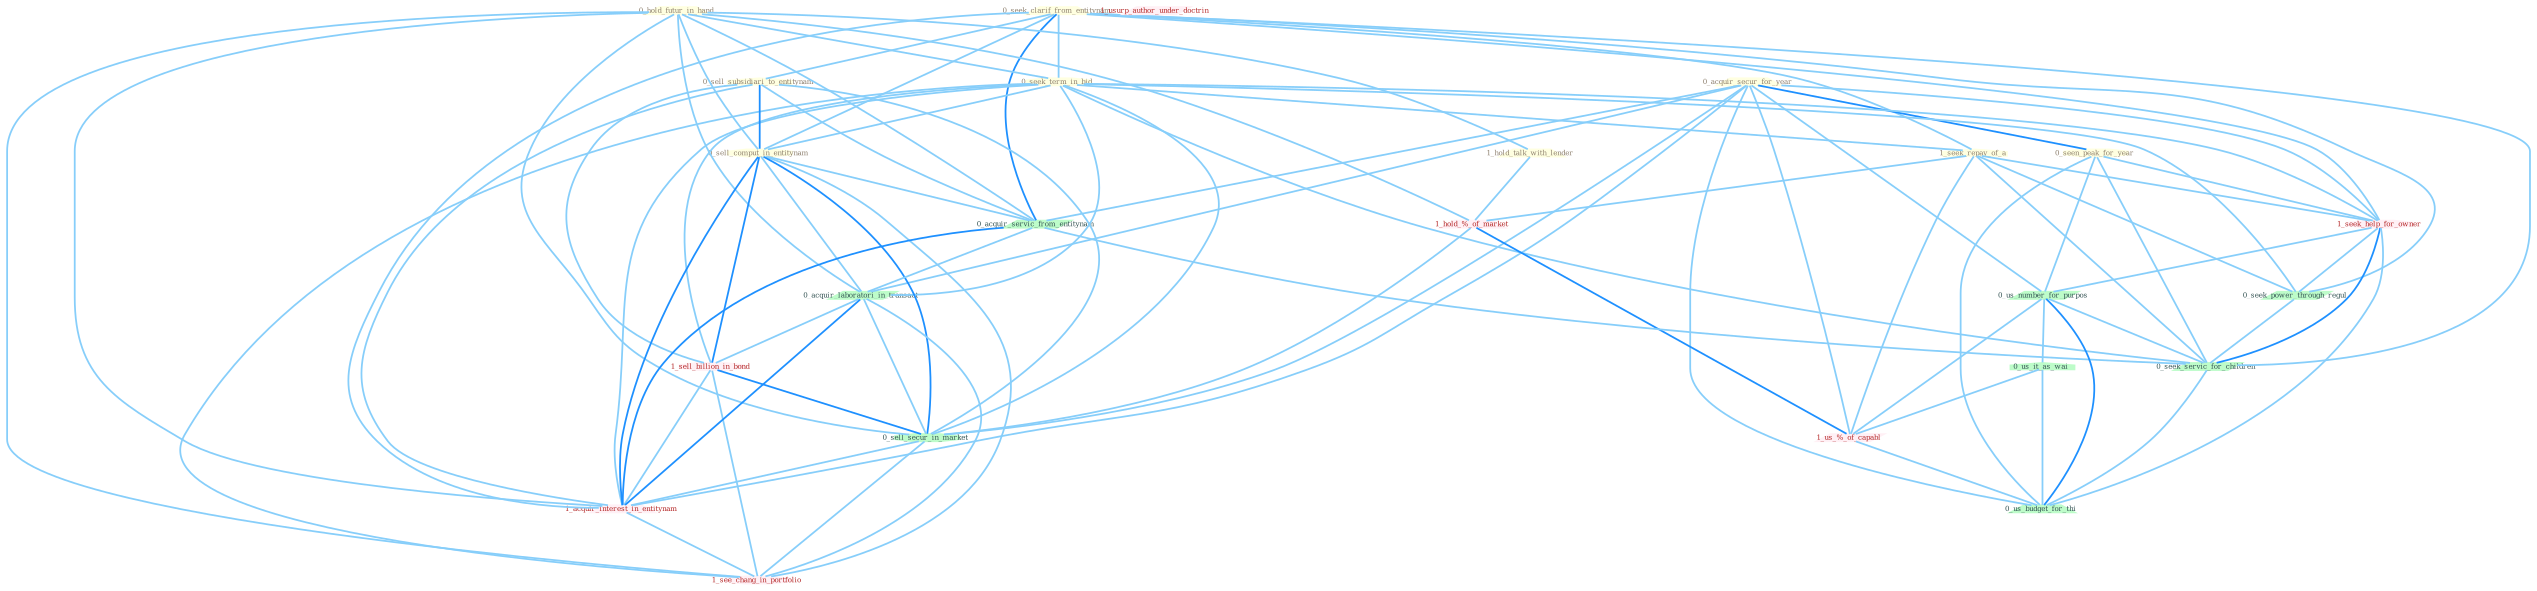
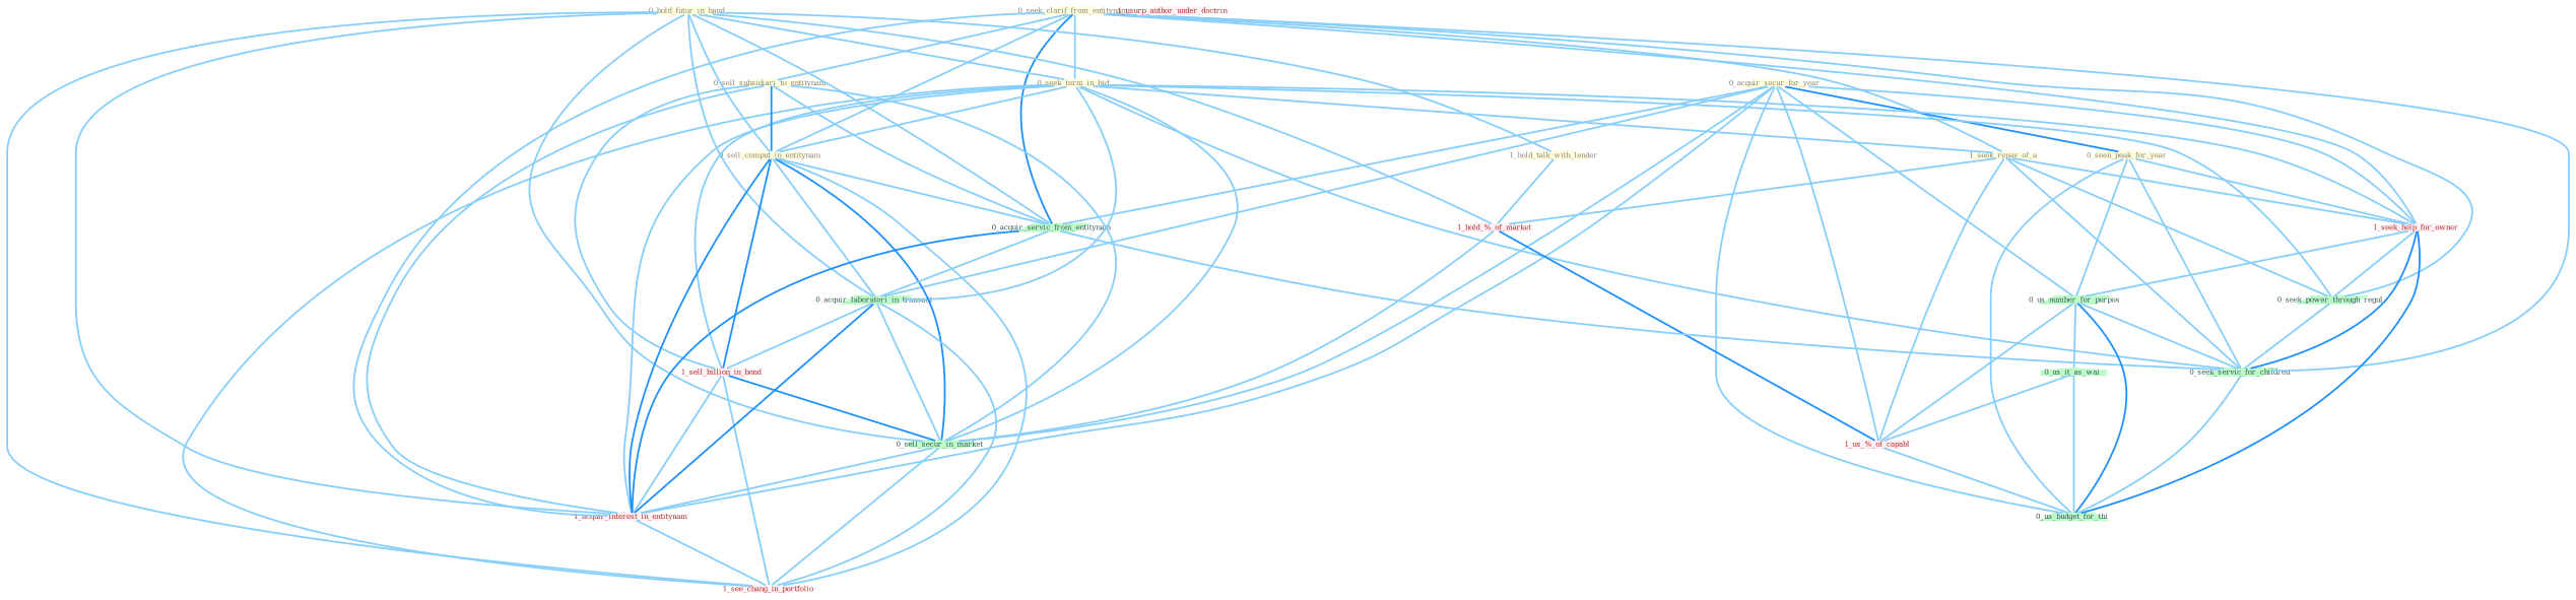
  graph {
    node [color="#ffffe0" fixedsize=true fontcolor="#8b7d6b" fontsize=4 shape=trapezium style=filled]
    edge [color="#87cefa" w=1]
    "0_seek_clarif_from_entitynam " [height=.06 width=.5]
    "0_hold_futur_in_hand " [height=.06 width=.5]
    "0_acquir_secur_for_year " [height=.06 width=.5]
    "0_seek_term_in_bid " [height=.06 shape=octagon width=.5]
    "1_hold_talk_with_lender " [height=.06 width=.5]
    "0_sell_subsidiari_to_entitynam " [height=.06 shape=house width=.5]
    "0_sell_comput_in_entitynam " [height=.06 shape=octagon width=.5]
    "1_seek_repay_of_a " [height=.06 shape=house width=.5]
    "0_seen_peak_for_year " [height=.06 shape=octagon width=.5]
    "1_seek_help_for_owner " [color="#fff0f5" fontcolor="#b22222" height=.06 shape=octagon width=.5]
    "1_hold_%_of_market " [color="#fff0f5" fontcolor="#b22222" height=.06 width=.5]
    "1_sell_billion_in_bond " [color="#fff0f5" fontcolor="#b22222" height=.06 shape=octagon width=.5]
    "1_usurp_author_under_doctrin " [color="#fff0f5" fontcolor="#b22222" height=.06 shape=parallelogram width=.5]
    "1_us_%_of_capabl " [color="#fff0f5" fontcolor="#b22222" height=.06 shape=parallelogram width=.5]
    "1_acquir_interest_in_entitynam " [color="#fff0f5" fontcolor="#b22222" height=.06 width=.5]
    "1_see_chang_in_portfolio " [color="#fff0f5" fontcolor="#b22222" height=.06 shape=octagon width=.5]
    "0_acquir_servic_from_entitynam " [color="#BDFCC9" fontcolor="#2f4f4f" height=.06 shape=parallelogram width=.5]
    "0_seek_power_through_regul " [color="#BDFCC9" fontcolor="#2f4f4f" height=.06 shape=parallelogram width=.5]
    "0_seek_servic_for_children " [color="#BDFCC9" fontcolor="#2f4f4f" height=.06 shape=parallelogram width=.5]
    "0_acquir_laboratori_in_transact " [color="#BDFCC9" fontcolor="#2f4f4f" height=.06 shape=parallelogram width=.5]
    "0_sell_secur_in_market " [color="#BDFCC9" fontcolor="#2f4f4f" height=.06 shape=octagon width=.5]
    "0_us_number_for_purpos " [color="#BDFCC9" fontcolor="#2f4f4f" height=.06 shape=parallelogram width=.5]
    "0_us_budget_for_thi " [color="#BDFCC9" fontcolor="#2f4f4f" height=.06 width=.5]
    "0_us_it_as_wai " [color="#BDFCC9" fontcolor="#2f4f4f" height=.06 shape=house width=.5]
    subgraph sub_1 {
      "0_seek_clarif_from_entitynam "
      "0_hold_futur_in_hand "
      "0_acquir_secur_for_year "
      "0_seek_term_in_bid "
      "1_hold_talk_with_lender "
      "0_sell_subsidiari_to_entitynam "
      "0_sell_comput_in_entitynam "
      "1_seek_repay_of_a "
      "0_seen_peak_for_year "
    }
    subgraph sub_2 {
      "1_seek_help_for_owner "
      "1_hold_%_of_market "
      "1_sell_billion_in_bond "
      "1_usurp_author_under_doctrin "
      "1_us_%_of_capabl "
      "1_acquir_interest_in_entitynam "
      "1_see_chang_in_portfolio "
    }
    "0_seek_clarif_from_entitynam " -- "0_seek_term_in_bid "
    "0_seek_clarif_from_entitynam " -- "0_sell_subsidiari_to_entitynam "
    "0_seek_clarif_from_entitynam " -- "0_sell_comput_in_entitynam "
    "0_seek_clarif_from_entitynam " -- "1_seek_repay_of_a "
    "0_seek_clarif_from_entitynam " -- "1_seek_help_for_owner "
    "0_seek_clarif_from_entitynam " -- "1_acquir_interest_in_entitynam "
    "0_seek_clarif_from_entitynam " -- "0_acquir_servic_from_entitynam " [color="#1e90ff" w=2]
    "0_seek_clarif_from_entitynam " -- "0_seek_power_through_regul "
    "0_seek_clarif_from_entitynam " -- "0_seek_servic_for_children "
    "0_hold_futur_in_hand " -- "0_seek_term_in_bid "
    "0_hold_futur_in_hand " -- "1_hold_talk_with_lender "
    "0_hold_futur_in_hand " -- "0_sell_comput_in_entitynam "
    "0_hold_futur_in_hand " -- "1_hold_%_of_market "
    "0_hold_futur_in_hand " -- "1_acquir_interest_in_entitynam "
    "0_hold_futur_in_hand " -- "1_see_chang_in_portfolio "
    "0_hold_futur_in_hand " -- "0_acquir_servic_from_entitynam "
    "0_hold_futur_in_hand " -- "0_acquir_laboratori_in_transact "
    "0_hold_futur_in_hand " -- "0_sell_secur_in_market "
    "0_acquir_secur_for_year " -- "0_seen_peak_for_year " [color="#1e90ff" w=2]
    "0_acquir_secur_for_year " -- "1_seek_help_for_owner "
    "0_acquir_secur_for_year " -- "1_us_%_of_capabl "
    "0_acquir_secur_for_year " -- "1_acquir_interest_in_entitynam "
    "0_acquir_secur_for_year " -- "0_acquir_servic_from_entitynam "
    "0_acquir_secur_for_year " -- "0_acquir_laboratori_in_transact "
    "0_acquir_secur_for_year " -- "0_sell_secur_in_market "
    "0_acquir_secur_for_year " -- "0_us_number_for_purpos "
    "0_acquir_secur_for_year " -- "0_us_budget_for_thi "
    "0_seek_term_in_bid " -- "0_sell_comput_in_entitynam "
    "0_seek_term_in_bid " -- "1_seek_repay_of_a "
    "0_seek_term_in_bid " -- "1_seek_help_for_owner "
    "0_seek_term_in_bid " -- "1_sell_billion_in_bond "
    "0_seek_term_in_bid " -- "1_acquir_interest_in_entitynam "
    "0_seek_term_in_bid " -- "1_see_chang_in_portfolio "
    "0_seek_term_in_bid " -- "0_seek_power_through_regul "
    "0_seek_term_in_bid " -- "0_seek_servic_for_children "
    "0_seek_term_in_bid " -- "0_acquir_laboratori_in_transact "
    "0_seek_term_in_bid " -- "0_sell_secur_in_market "
    "1_hold_talk_with_lender " -- "1_hold_%_of_market "
    "0_sell_subsidiari_to_entitynam " -- "0_sell_comput_in_entitynam " [color="#1e90ff" w=2]
    "0_sell_subsidiari_to_entitynam " -- "1_sell_billion_in_bond "
    "0_sell_subsidiari_to_entitynam " -- "1_acquir_interest_in_entitynam "
    "0_sell_subsidiari_to_entitynam " -- "0_acquir_servic_from_entitynam "
    "0_sell_subsidiari_to_entitynam " -- "0_sell_secur_in_market "
    "0_sell_comput_in_entitynam " -- "1_sell_billion_in_bond " [color="#1e90ff" w=2]
    "0_sell_comput_in_entitynam " -- "1_acquir_interest_in_entitynam " [color="#1e90ff" w=2]
    "0_sell_comput_in_entitynam " -- "1_see_chang_in_portfolio "
    "0_sell_comput_in_entitynam " -- "0_acquir_servic_from_entitynam "
    "0_sell_comput_in_entitynam " -- "0_acquir_laboratori_in_transact "
    "0_sell_comput_in_entitynam " -- "0_sell_secur_in_market " [color="#1e90ff" w=2]
    "1_seek_repay_of_a " -- "1_seek_help_for_owner "
    "1_seek_repay_of_a " -- "1_hold_%_of_market "
    "1_seek_repay_of_a " -- "1_us_%_of_capabl "
    "1_seek_repay_of_a " -- "0_seek_power_through_regul "
    "1_seek_repay_of_a " -- "0_seek_servic_for_children "
    "0_seen_peak_for_year " -- "1_seek_help_for_owner "
    "0_seen_peak_for_year " -- "0_seek_servic_for_children "
    "0_seen_peak_for_year " -- "0_us_number_for_purpos "
    "0_seen_peak_for_year " -- "0_us_budget_for_thi "
    "1_seek_help_for_owner " -- "0_seek_power_through_regul "
    "1_seek_help_for_owner " -- "0_seek_servic_for_children " [color="#1e90ff" w=2]
    "1_seek_help_for_owner " -- "0_us_number_for_purpos "
-   "1_seek_help_for_owner " -- "0_us_budget_for_thi "
+   "1_seek_help_for_owner " -- "0_us_budget_for_thi " [color="#1e90ff"]
    "1_hold_%_of_market " -- "1_us_%_of_capabl " [color="#1e90ff" w=2]
    "1_hold_%_of_market " -- "0_sell_secur_in_market "
    "1_sell_billion_in_bond " -- "1_acquir_interest_in_entitynam "
    "1_sell_billion_in_bond " -- "1_see_chang_in_portfolio "
    "1_sell_billion_in_bond " -- "0_sell_secur_in_market " [color="#1e90ff" w=2]
    "1_us_%_of_capabl " -- "0_us_budget_for_thi "
    "1_acquir_interest_in_entitynam " -- "1_see_chang_in_portfolio "
    "0_acquir_servic_from_entitynam " -- "1_acquir_interest_in_entitynam " [color="#1e90ff" w=2]
    "0_acquir_servic_from_entitynam " -- "0_seek_servic_for_children "
    "0_acquir_servic_from_entitynam " -- "0_acquir_laboratori_in_transact "
    "0_seek_power_through_regul " -- "0_seek_servic_for_children "
    "0_seek_servic_for_children " -- "0_us_budget_for_thi "
    "0_acquir_laboratori_in_transact " -- "1_sell_billion_in_bond "
    "0_acquir_laboratori_in_transact " -- "1_acquir_interest_in_entitynam " [color="#1e90ff" w=2]
    "0_acquir_laboratori_in_transact " -- "1_see_chang_in_portfolio "
    "0_acquir_laboratori_in_transact " -- "0_sell_secur_in_market "
    "0_sell_secur_in_market " -- "1_acquir_interest_in_entitynam "
    "0_sell_secur_in_market " -- "1_see_chang_in_portfolio "
    "0_us_number_for_purpos " -- "1_us_%_of_capabl "
    "0_us_number_for_purpos " -- "0_seek_servic_for_children "
    "0_us_number_for_purpos " -- "0_us_budget_for_thi " [color="#1e90ff" w=2]
    "0_us_number_for_purpos " -- "0_us_it_as_wai "
    "0_us_it_as_wai " -- "1_us_%_of_capabl "
    "0_us_it_as_wai " -- "0_us_budget_for_thi "
  }
